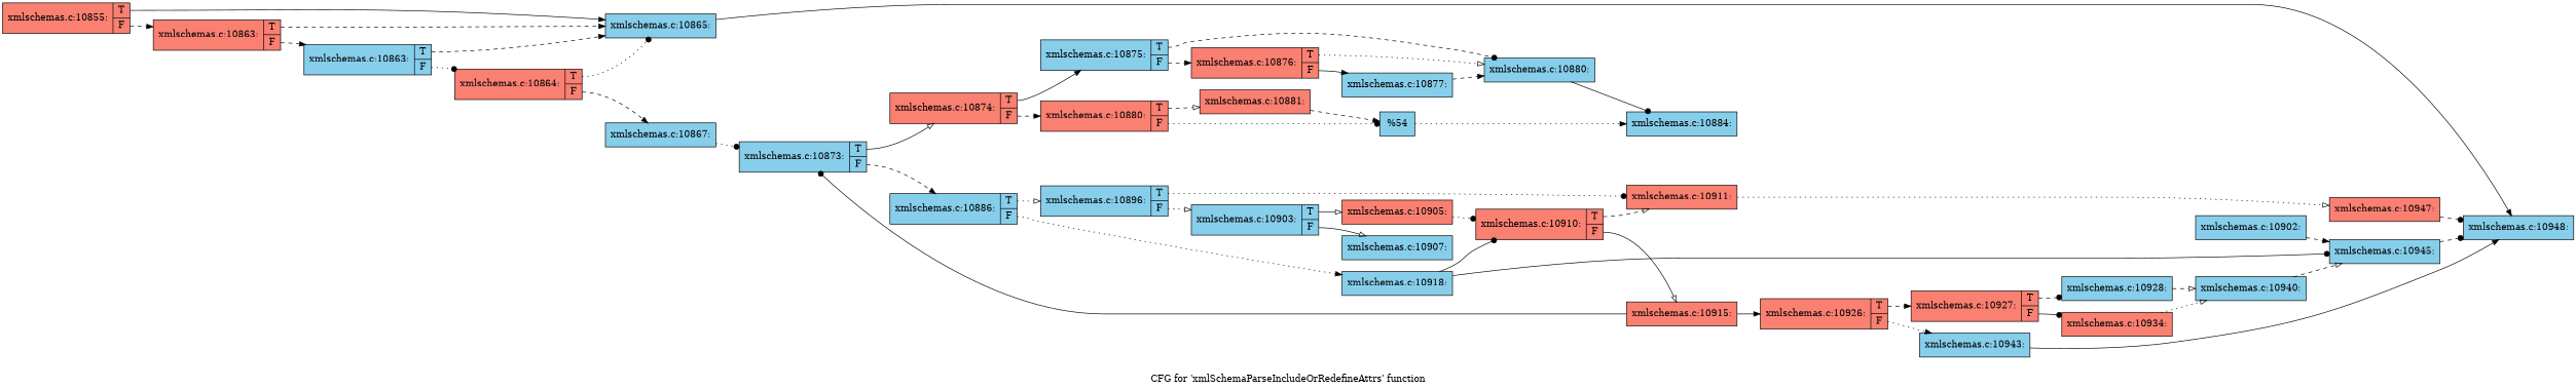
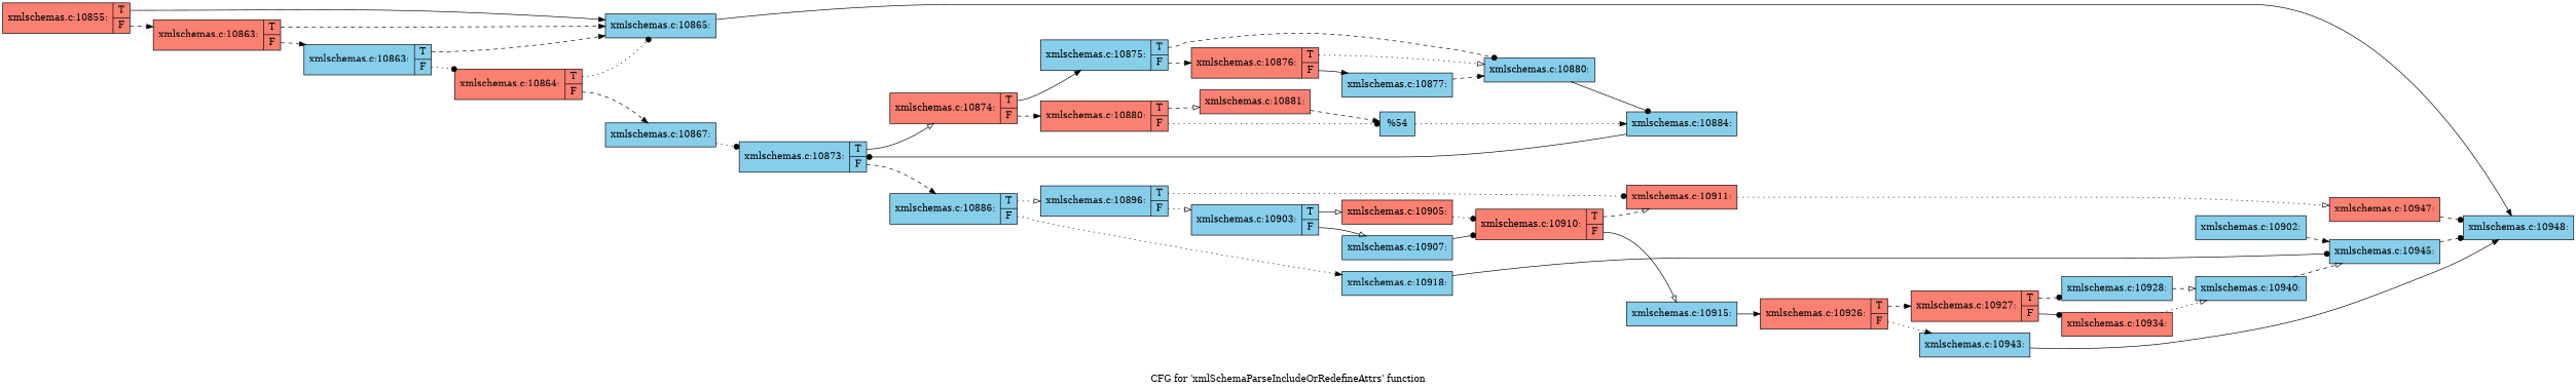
  digraph {
    label="CFG for 'xmlSchemaParseIncludeOrRedefineAttrs' function"
    rankdir=LR
    node [fillcolor=skyblue shape=record style=filled]
    edge [arrowhead=normal style=dashed]
    n1 [fillcolor=salmon label="{xmlschemas.c:10855:|{<s0>T|<s1>F}}"]
    n2 [label="{xmlschemas.c:10865:}"]
    n3 [fillcolor=salmon label="{xmlschemas.c:10863:|{<s0>T|<s1>F}}"]
    n4 [label="{xmlschemas.c:10948:}"]
    n5 [label="{xmlschemas.c:10863:|{<s0>T|<s1>F}}"]
    n6 [fillcolor=salmon label="{xmlschemas.c:10864:|{<s0>T|<s1>F}}"]
    n7 [label="{xmlschemas.c:10867:}"]
    n8 [label="{xmlschemas.c:10873:|{<s0>T|<s1>F}}"]
    n9 [fillcolor=salmon label="{xmlschemas.c:10874:|{<s0>T|<s1>F}}"]
    n10 [label="{xmlschemas.c:10886:|{<s0>T|<s1>F}}"]
    n11 [label="{xmlschemas.c:10875:|{<s0>T|<s1>F}}"]
    n12 [fillcolor=salmon label="{xmlschemas.c:10880:|{<s0>T|<s1>F}}"]
    n13 [label="{xmlschemas.c:10896:|{<s0>T|<s1>F}}"]
    n14 [label="{xmlschemas.c:10918:}"]
    n15 [label="{xmlschemas.c:10880:}"]
    n16 [fillcolor=salmon label="{xmlschemas.c:10876:|{<s0>T|<s1>F}}"]
    n17 [fillcolor=salmon label="{xmlschemas.c:10881:}"]
    n18 [label="{%54}"]
    n19 [label="{xmlschemas.c:10903:|{<s0>T|<s1>F}}"]
    n20 [fillcolor=salmon label="{xmlschemas.c:10911:}"]
    n21 [label="{xmlschemas.c:10945:}"]
    n22 [label="{xmlschemas.c:10884:}"]
    n23 [label="{xmlschemas.c:10877:}"]
    n24 [label="{xmlschemas.c:10902:}"]
    n25 [fillcolor=salmon label="{xmlschemas.c:10905:}"]
    n26 [label="{xmlschemas.c:10907:}"]
    n27 [fillcolor=salmon label="{xmlschemas.c:10910:|{<s0>T|<s1>F}}"]
-   n28 [fillcolor=salmon label="{xmlschemas.c:10915:}"]
+   n28 [label="{xmlschemas.c:10915:}"]
    n29 [fillcolor=salmon label="{xmlschemas.c:10947:}"]
    n30 [fillcolor=salmon label="{xmlschemas.c:10926:|{<s0>T|<s1>F}}"]
    n31 [fillcolor=salmon label="{xmlschemas.c:10927:|{<s0>T|<s1>F}}"]
    n32 [label="{xmlschemas.c:10943:}"]
    n33 [label="{xmlschemas.c:10928:}"]
    n34 [fillcolor=salmon label="{xmlschemas.c:10934:}"]
    n35 [label="{xmlschemas.c:10940:}"]
    n1 -> n2 [style=solid tailport=s0]
    n1 -> n3 [tailport=s1]
    n2 -> n4 [style=solid]
    n3 -> n2 [tailport=s0]
    n3 -> n5 [tailport=s1]
    n5 -> n2 [tailport=s0]
    n5 -> n6 [arrowhead=dot style=dotted tailport=s1]
    n6 -> n2 [arrowhead=dot style=dotted tailport=s0]
    n6 -> n7 [tailport=s1]
    n7 -> n8 [arrowhead=dot style=dotted]
    n8 -> n9 [arrowhead=onormal style=solid tailport=s0]
    n8 -> n10 [tailport=s1]
    n9 -> n11 [style=solid tailport=s0]
    n9 -> n12 [tailport=s1]
    n10 -> n13 [arrowhead=onormal style=dotted tailport=s0]
    n10 -> n14 [style=dotted tailport=s1]
    n11 -> n15 [arrowhead=dot tailport=s0]
    n11 -> n16 [tailport=s1]
    n12 -> n17 [arrowhead=onormal tailport=s0]
    n12 -> n18 [arrowhead=dot style=dotted tailport=s1]
    n13 -> n19 [arrowhead=onormal style=dotted tailport=s1]
    n13 -> n20 [arrowhead=dot style=dotted tailport=s0]
    n14 -> n21 [arrowhead=dot style=solid]
    n15 -> n22 [arrowhead=dot style=solid]
    n16 -> n15 [arrowhead=onormal style=dotted tailport=s0]
    n16 -> n23 [style=solid tailport=s1]
    n17 -> n18
    n18 -> n22 [style=dotted]
    n19 -> n25 [arrowhead=onormal style=solid tailport=s0]
    n19 -> n26 [arrowhead=onormal style=solid tailport=s1]
    n20 -> n29 [arrowhead=onormal style=dotted]
    n21 -> n4 [arrowhead=dot]
-   n28 -> n8 [arrowhead=dot style=solid]
+   n22 -> n8 [arrowhead=dot style=solid]
    n23 -> n15
    n24 -> n21
    n25 -> n27 [arrowhead=dot style=dotted]
-   n14 -> n27 [arrowhead=dot style=solid]
+   n26 -> n27 [arrowhead=dot style=solid]
    n27 -> n20 [arrowhead=onormal tailport=s0]
    n27 -> n28 [arrowhead=onormal style=solid tailport=s1]
    n28 -> n30 [style=solid]
    n29 -> n4 [arrowhead=dot]
    n30 -> n31 [tailport=s0]
    n30 -> n32 [style=dotted tailport=s1]
    n31 -> n33 [arrowhead=dot tailport=s0]
    n31 -> n34 [arrowhead=dot style=solid tailport=s1]
    n32 -> n4 [style=solid]
    n33 -> n35 [arrowhead=onormal]
    n34 -> n35 [arrowhead=onormal style=dotted]
    n35 -> n21 [arrowhead=onormal]
  }
